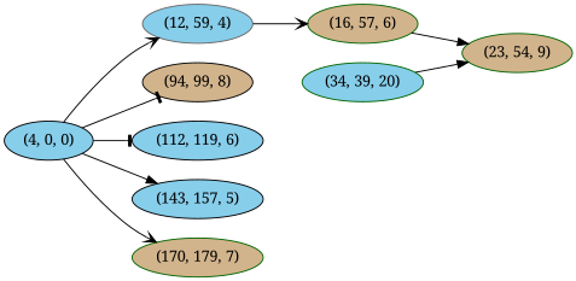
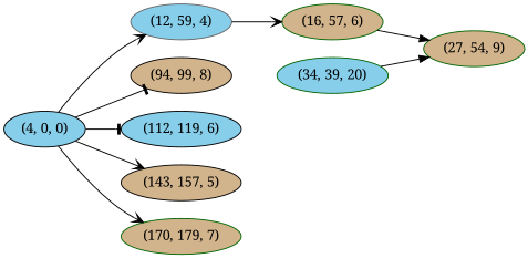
  digraph {
    fontname="Noto Serif"
    rankdir=LR
    node [color=black fillcolor=tan fontname="Noto Serif" style=filled]
    edge [arrowhead=vee fontname="Noto Serif"]
    n1 [fillcolor=skyblue label="(4, 0, 0)"]
    "(12, 59, 4)" [color=gray40 fillcolor=skyblue]
    "(94, 99, 8)"
    n4 [fillcolor=skyblue label="(112, 119, 6)"]
-   "(143, 157, 5)" [fillcolor=skyblue]
+   "(143, 157, 5)"
    n6 [color=darkgreen label="(170, 179, 7)"]
    "(16, 57, 6)" [color=darkgreen]
-   "(23, 54, 9)" [color=darkgreen]
+   "(23, 54, 9)" [color=darkgreen label="(27, 54, 9)"]
    "(34, 39, 20)" [color=darkgreen fillcolor=skyblue]
    n1 -> "(12, 59, 4)"
    n1 -> "(94, 99, 8)" [arrowhead=tee]
    n1 -> n4 [arrowhead=tee]
-   n1 -> "(143, 157, 5)" [arrowhead=normal]
+   n1 -> "(143, 157, 5)"
    n1 -> n6
    "(12, 59, 4)" -> "(16, 57, 6)"
    "(16, 57, 6)" -> "(23, 54, 9)" [arrowhead=normal]
    "(34, 39, 20)" -> "(23, 54, 9)" [arrowhead=normal]
  }
